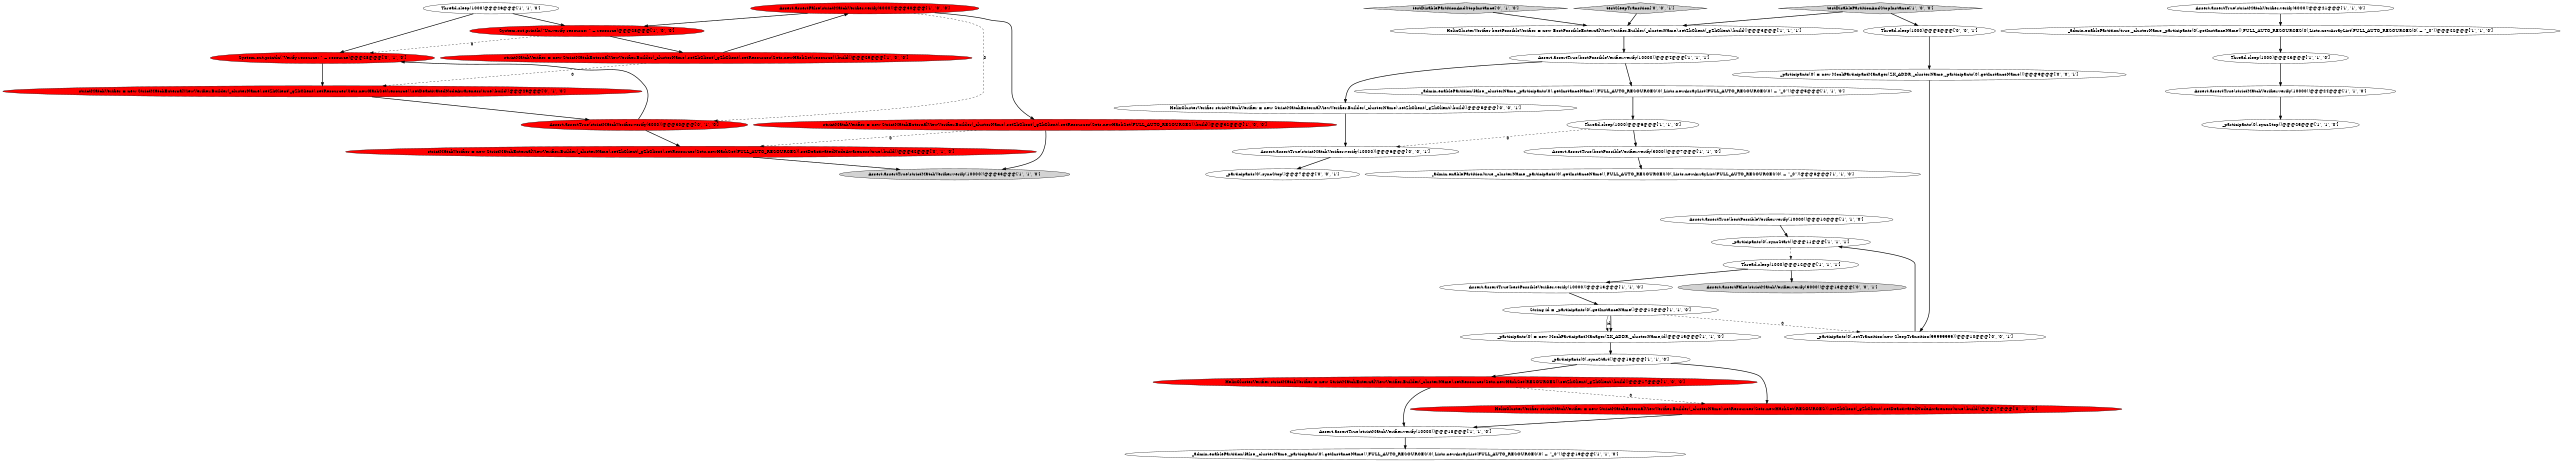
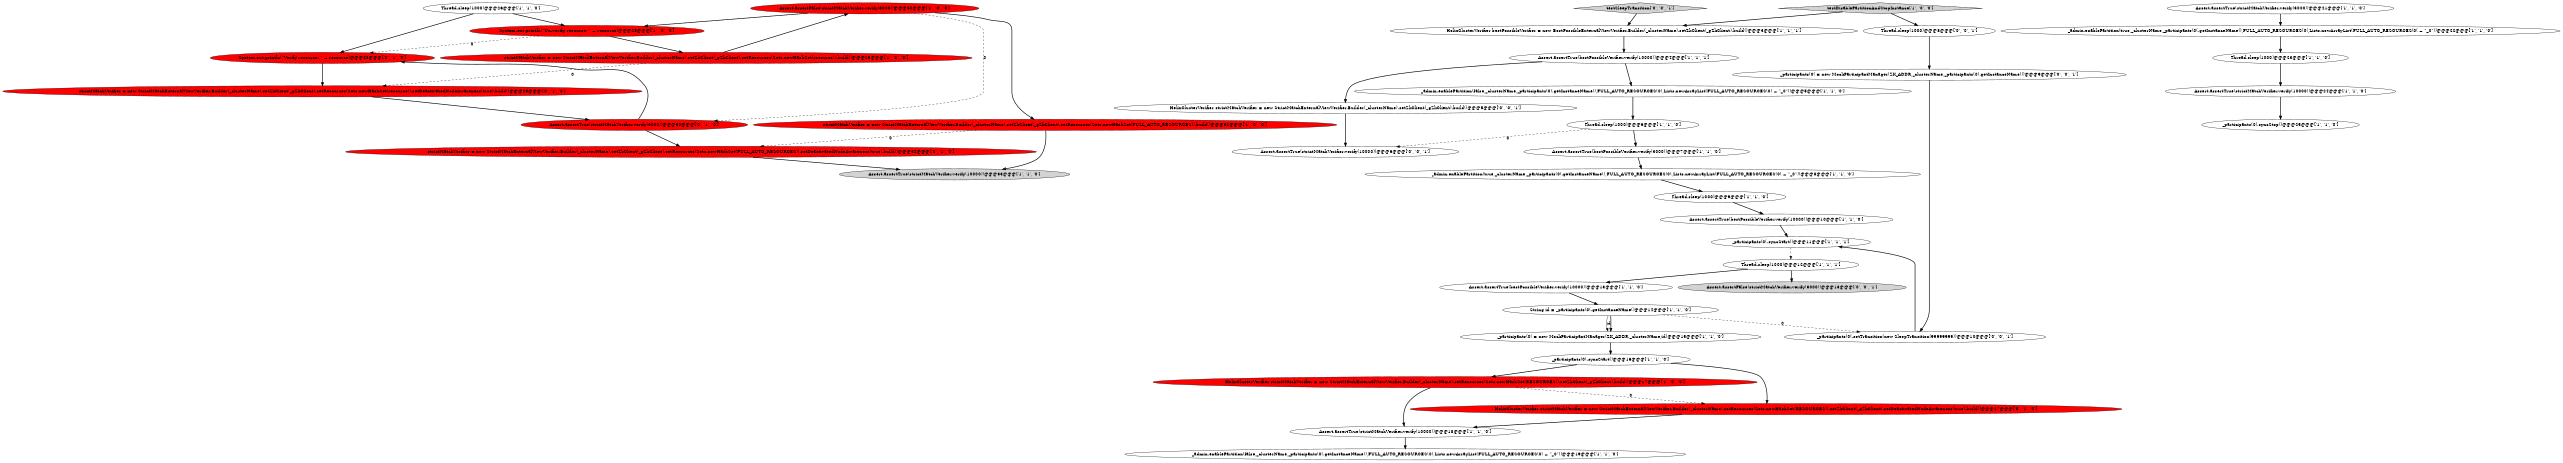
  digraph {
    node [fillcolor=white shape=ellipse style=filled]
    edge [style=bold]
    n1 [fillcolor=red label="System.out.println(\"Verify resource: \" + resource)@@@28@@@['0', '1', '0']"]
    n2 [fillcolor=red label="strictMatchVerifier = new StrictMatchExternalViewVerifier.Builder(_clusterName).setZkClient(_gZkClient).setResources(Sets.newHashSet(resource)).setDeactivatedNodeAwareness(true).build()@@@29@@@['0', '1', '0']"]
    n3 [fillcolor=red label="Assert.assertTrue(strictMatchVerifier.verify(3000))@@@30@@@['0', '1', '0']"]
    n4 [label="_admin.enablePartition(false,_clusterName,_participants(0(.getInstanceName(),FULL_AUTO_RESOURCES(0(,Lists.newArrayList(FULL_AUTO_RESOURCES(0( + \"_0\"))@@@5@@@['1', '1', '0']"]
    n5 [label="Thread.sleep(1000)@@@6@@@['1', '1', '0']"]
    n6 [label="Assert.assertTrue(strictMatchVerifier.verify(10000))@@@6@@@['0', '0', '1']"]
    n7 [label="Assert.assertTrue(bestPossibleVerifier.verify(3000))@@@7@@@['1', '1', '0']"]
    n8 [label="Assert.assertTrue(strictMatchVerifier.verify(3000))@@@21@@@['1', '1', '0']"]
    n9 [label="_admin.enablePartition(true,_clusterName,_participants(0(.getInstanceName(),FULL_AUTO_RESOURCES(0(,Lists.newArrayList(FULL_AUTO_RESOURCES(0( + \"_0\"))@@@22@@@['1', '1', '0']"]
    n10 [label="_participants(0( = new MockParticipantManager(ZK_ADDR,_clusterName,_participants(0(.getInstanceName())@@@9@@@['0', '0', '1']"]
    n11 [label="_participants(0(.setTransition(new SleepTransition(99999999))@@@10@@@['0', '0', '1']"]
    n12 [label="_participants(0(.syncStart()@@@11@@@['1', '1', '1']"]
-   n13 [label="_participants(0(.syncStop()@@@7@@@['0', '0', '1']"]
-   n14 [fillcolor=lightgray label="testDisablePartitionAndStopInstance['0', '1', '0']" shape=diamond]
    n15 [label="HelixClusterVerifier bestPossibleVerifier = new BestPossibleExternalViewVerifier.Builder(_clusterName).setZkClient(_gZkClient).build()@@@3@@@['1', '1', '1']"]
    n16 [label="Assert.assertTrue(bestPossibleVerifier.verify(10000))@@@4@@@['1', '1', '1']"]
    n17 [fillcolor=lightgray label="testSleepTransition['0', '0', '1']" shape=diamond]
    n18 [label="Thread.sleep(1000)@@@8@@@['0', '0', '1']"]
    n19 [fillcolor=lightgray label="Assert.assertFalse(strictMatchVerifier.verify(3000))@@@13@@@['0', '0', '1']"]
    n20 [fillcolor=lightgray label="testDisablePartitionAndStopInstance['1', '0', '0']" shape=diamond]
    n21 [label="HelixClusterVerifier strictMatchVerifier = new StrictMatchExternalViewVerifier.Builder(_clusterName).setZkClient(_gZkClient).build()@@@5@@@['0', '0', '1']"]
    n22 [label="Assert.assertTrue(strictMatchVerifier.verify(10000))@@@24@@@['1', '1', '0']"]
    n23 [label="_participants(0(.syncStop()@@@25@@@['1', '1', '0']"]
+   n24 [label="Thread.sleep(1000)@@@9@@@['1', '1', '0']"]
    n25 [label="Assert.assertTrue(bestPossibleVerifier.verify(10000))@@@10@@@['1', '1', '0']"]
    n26 [label="Thread.sleep(1000)@@@23@@@['1', '1', '0']"]
    n27 [fillcolor=red label="strictMatchVerifier = new StrictMatchExternalViewVerifier.Builder(_clusterName).setZkClient(_gZkClient).setResources(Sets.newHashSet(FULL_AUTO_RESOURCES)).setDeactivatedNodeAwareness(true).build()@@@32@@@['0', '1', '0']"]
    n28 [fillcolor=lightgray label="Assert.assertTrue(strictMatchVerifier.verify(10000))@@@33@@@['1', '1', '0']"]
    n29 [label="Thread.sleep(1000)@@@26@@@['1', '1', '0']"]
    n30 [fillcolor=red label="System.out.println(\"Un-verify resource: \" + resource)@@@28@@@['1', '0', '0']"]
    n31 [fillcolor=red label="strictMatchVerifier = new StrictMatchExternalViewVerifier.Builder(_clusterName).setZkClient(_gZkClient).setResources(Sets.newHashSet(resource)).build()@@@29@@@['1', '0', '0']"]
    n32 [fillcolor=red label="Assert.assertFalse(strictMatchVerifier.verify(3000))@@@30@@@['1', '0', '0']"]
    n33 [fillcolor=red label="strictMatchVerifier = new StrictMatchExternalViewVerifier.Builder(_clusterName).setZkClient(_gZkClient).setResources(Sets.newHashSet(FULL_AUTO_RESOURCES)).build()@@@32@@@['1', '0', '0']"]
    n34 [label="_admin.enablePartition(true,_clusterName,_participants(0(.getInstanceName(),FULL_AUTO_RESOURCES(0(,Lists.newArrayList(FULL_AUTO_RESOURCES(0( + \"_0\"))@@@8@@@['1', '1', '0']"]
    n35 [label="_admin.enablePartition(false,_clusterName,_participants(0(.getInstanceName(),FULL_AUTO_RESOURCES(0(,Lists.newArrayList(FULL_AUTO_RESOURCES(0( + \"_0\"))@@@19@@@['1', '1', '0']"]
    n36 [label="_participants(0(.syncStart()@@@16@@@['1', '1', '0']"]
    n37 [fillcolor=red label="HelixClusterVerifier strictMatchVerifier = new StrictMatchExternalViewVerifier.Builder(_clusterName).setResources(Sets.newHashSet(RESOURCES)).setZkClient(_gZkClient).build()@@@17@@@['1', '0', '0']"]
    n38 [fillcolor=red label="HelixClusterVerifier strictMatchVerifier = new StrictMatchExternalViewVerifier.Builder(_clusterName).setResources(Sets.newHashSet(RESOURCES)).setZkClient(_gZkClient).setDeactivatedNodeAwareness(true).build()@@@17@@@['0', '1', '0']"]
    n39 [label="Assert.assertTrue(strictMatchVerifier.verify(10000))@@@18@@@['1', '1', '0']"]
    n40 [label="Thread.sleep(1000)@@@12@@@['1', '1', '1']"]
    n41 [label="_participants(0( = new MockParticipantManager(ZK_ADDR,_clusterName,id)@@@15@@@['1', '1', '0']"]
    n42 [label="Assert.assertTrue(bestPossibleVerifier.verify(10000))@@@13@@@['1', '1', '0']"]
    n43 [label="String id = _participants(0(.getInstanceName()@@@14@@@['1', '1', '0']"]
    n1 -> n2
    n2 -> n3
    n3 -> n1
    n3 -> n27
    n4 -> n5
    n5 -> n6 [label=0 style=dashed]
    n5 -> n7
-   n6 -> n13
    n7 -> n34
    n8 -> n9
    n9 -> n26
    n10 -> n11
    n11 -> n12
    n12 -> n40 [style=dashed]
-   n14 -> n15
    n15 -> n16
    n16 -> n4
    n16 -> n21
    n17 -> n15
    n18 -> n10
    n20 -> n15
    n20 -> n18
    n21 -> n6
    n22 -> n23
+   n24 -> n25
    n25 -> n12
    n26 -> n22
    n27 -> n28
    n29 -> n1
    n29 -> n30
    n30 -> n1 [label=0 style=dashed]
    n30 -> n31
    n31 -> n2 [label=0 style=dashed]
    n31 -> n32
    n32 -> n3 [label=0 style=dashed]
    n32 -> n30
    n32 -> n33
    n33 -> n27 [label=0 style=dashed]
    n33 -> n28
+   n34 -> n24
    n36 -> n37
    n36 -> n38
    n37 -> n38 [label=0 style=dashed]
    n37 -> n39
    n38 -> n39
    n39 -> n35
    n40 -> n19
    n40 -> n42
    n41 -> n36
    n42 -> n43
    n43 -> n11 [label=0 style=dashed]
    n43 -> n41 [label=id style=solid]
    n43 -> n41
  }
